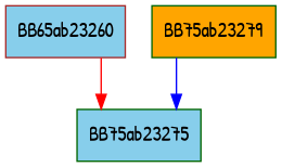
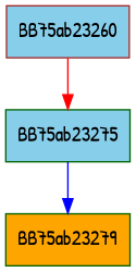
  digraph {
    fontname="Patrick Hand"
    splines=ortho
    node [color=darkgreen fillcolor=skyblue fontname="Patrick Hand" shape=box style=filled]
    edge [fontname="Patrick Hand"]
-   BB75ab23260 [color=brown label=BB65ab23260]
+   BB75ab23260 [color=brown]
    BB75ab23275
    BB75ab23279 [fillcolor=orange]
    BB75ab23260 -> BB75ab23275 [color=red]
-   BB75ab23279 -> BB75ab23275 [color=blue]
+   BB75ab23275 -> BB75ab23279 [color=blue]
  }
